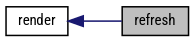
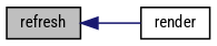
  digraph {
    rankdir=LR
    fontname="Roboto Condensed"
    node [color=black fontname="Roboto Condensed" fontsize=10 shape=record style=filled]
    n1 [fillcolor=grey75 fontcolor=black height=0.2 label=refresh width=0.4]
    n2 [fillcolor=white height=0.2 label=render width=0.4]
-   n2 -> n1 [color=midnightblue dir=back fontname="Roboto Condensed" fontsize=10 labelfontname=Helvetica labelfontsize=10 style=solid]
+   n1 -> n2 [color=midnightblue dir=back fontname="Roboto Condensed" fontsize=10 labelfontname=Helvetica labelfontsize=10 style=solid]
  }
